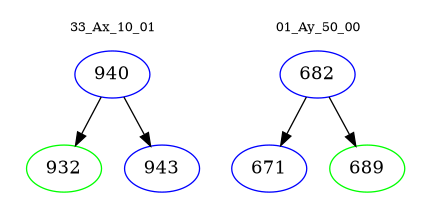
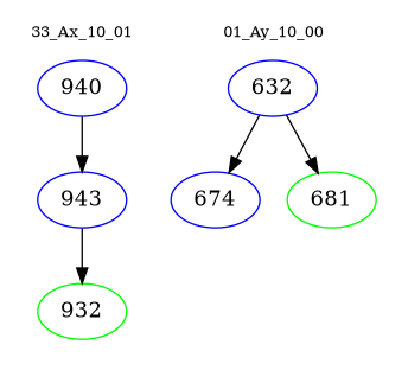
  digraph {
    node [color=blue]
    edge [color=black]
    n1 [label=940]
    n2 [color=green label=932]
    n3 [label=943]
-   n4 [label=682]
-   n5 [label=671]
-   n6 [color=green label=689]
+   n4 [label=632]
+   n5 [label=674]
+   n6 [color=green label=681]
    subgraph cluster_1 {
      color=white
      fontsize=10
      label="33_Ax_10_01"
      n1
      n2
      n3
    }
    subgraph cluster_2 {
      color=white
      fontsize=10
-     label="01_Ay_50_00"
+     label="01_Ay_10_00"
      n4
      n5
      n6
    }
-   n1 -> n2
+   n3 -> n2
    n1 -> n3
    n4 -> n5
    n4 -> n6
  }
